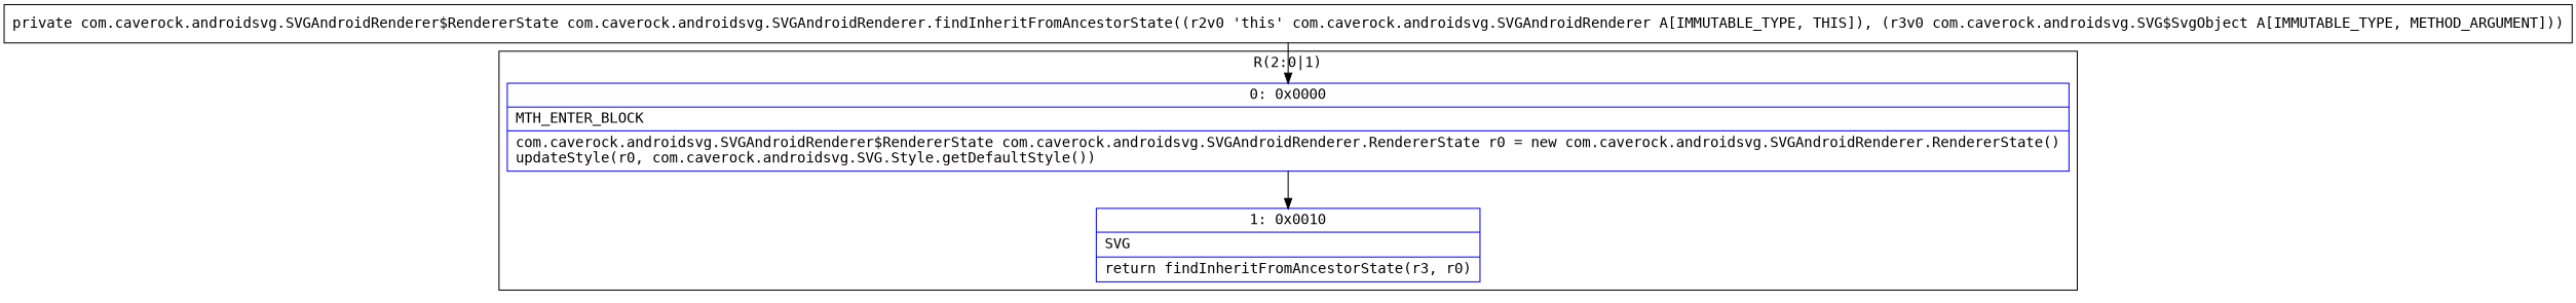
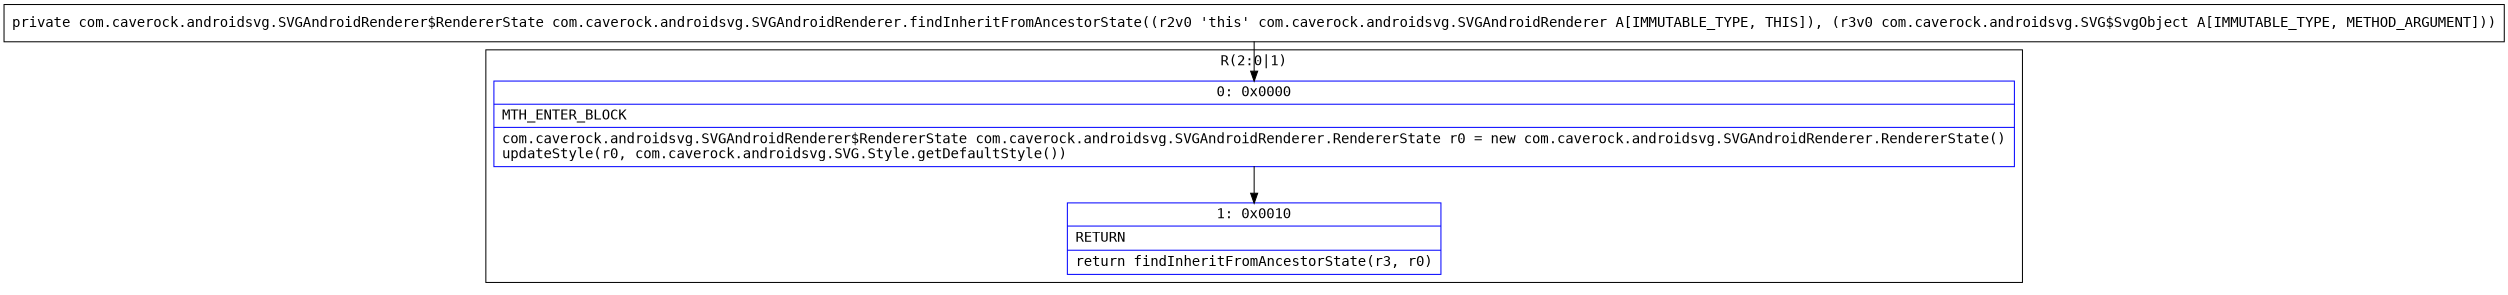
  digraph {
    fontname="DejaVu Sans Mono"
    node [color=blue shape=record fontname="DejaVu Sans Mono"]
    edge [fontname="DejaVu Sans Mono"]
    n1 [label="{0\:\ 0x0000|MTH_ENTER_BLOCK\l|com.caverock.androidsvg.SVGAndroidRenderer$RendererState com.caverock.androidsvg.SVGAndroidRenderer.RendererState r0 = new com.caverock.androidsvg.SVGAndroidRenderer.RendererState()\lupdateStyle(r0, com.caverock.androidsvg.SVG.Style.getDefaultStyle())\l}"]
-   n2 [label="{1\:\ 0x0010|SVG\l|return findInheritFromAncestorState(r3, r0)\l}"]
+   n2 [label="{1\:\ 0x0010|RETURN\l|return findInheritFromAncestorState(r3, r0)\l}"]
    n3 [label="{private com.caverock.androidsvg.SVGAndroidRenderer$RendererState com.caverock.androidsvg.SVGAndroidRenderer.findInheritFromAncestorState((r2v0 'this' com.caverock.androidsvg.SVGAndroidRenderer A[IMMUTABLE_TYPE, THIS]), (r3v0 com.caverock.androidsvg.SVG$SvgObject A[IMMUTABLE_TYPE, METHOD_ARGUMENT])) }" color=""]
    subgraph cluster_1 {
      label="R(2:0|1)"
      n1
      n2
    }
    n1 -> n2
    n3 -> n1
  }
